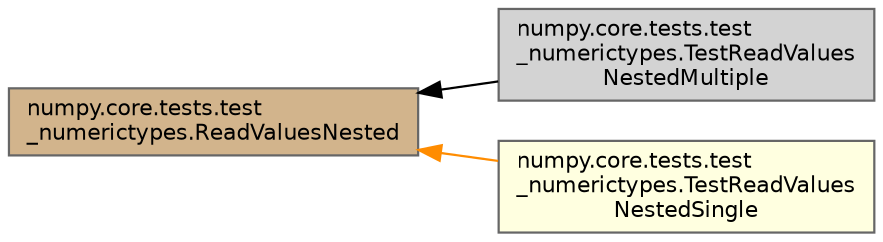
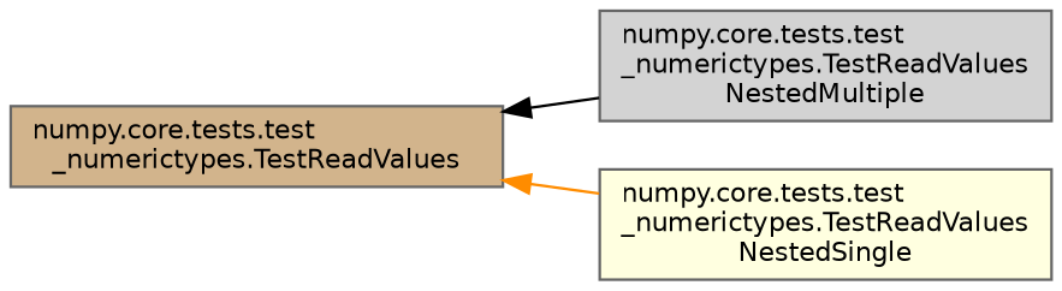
  digraph {
    rankdir=LR
    node [color=gray40 fontname=Helvetica fontsize=10 shape=box style=filled]
    edge [dir=back fontname=Helvetica fontsize=10 labelfontname=Helvetica labelfontsize=10 style=solid]
-   n1 [fillcolor=tan fontcolor=black height=0.2 label="numpy.core.tests.test\l_numerictypes.ReadValuesNested" width=0.4]
+   n1 [fillcolor=tan fontcolor=black height=0.2 label="numpy.core.tests.test\l_numerictypes.TestReadValues" width=0.4]
    n2 [fillcolor=lightgrey height=0.2 label="numpy.core.tests.test\l_numerictypes.TestReadValues\lNestedMultiple" width=0.4]
    n3 [fillcolor=lightyellow height=0.2 label="numpy.core.tests.test\l_numerictypes.TestReadValues\lNestedSingle" width=0.4]
    n1 -> n2 [color=black]
    n1 -> n3 [color=darkorange]
  }
